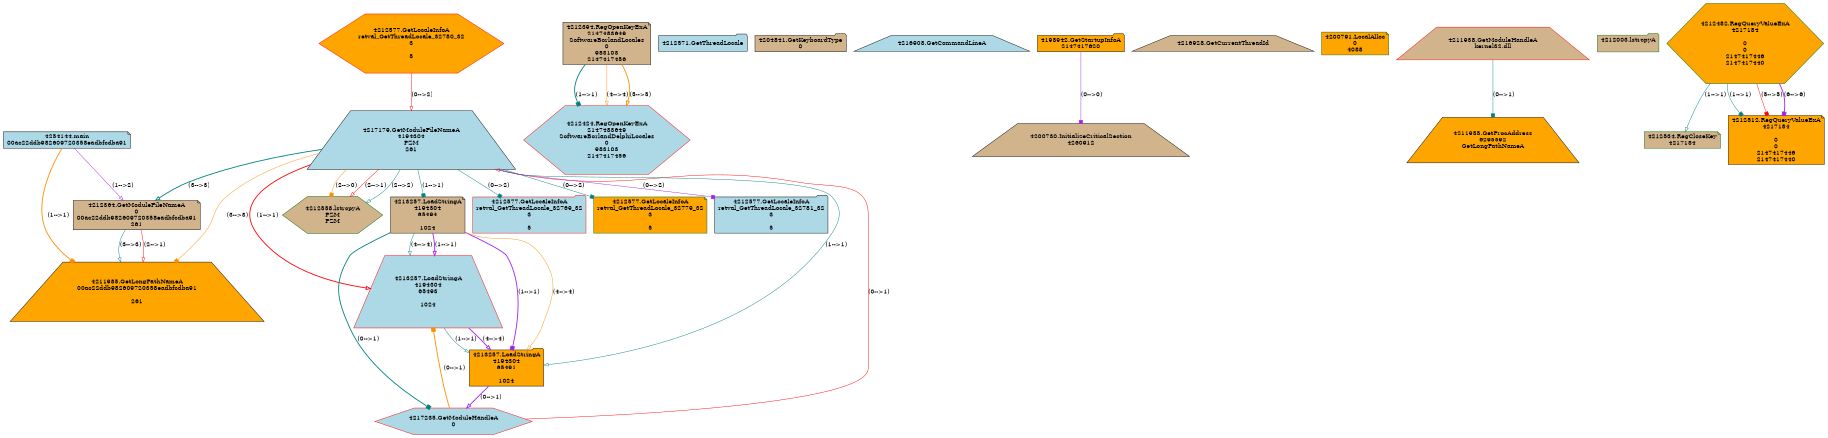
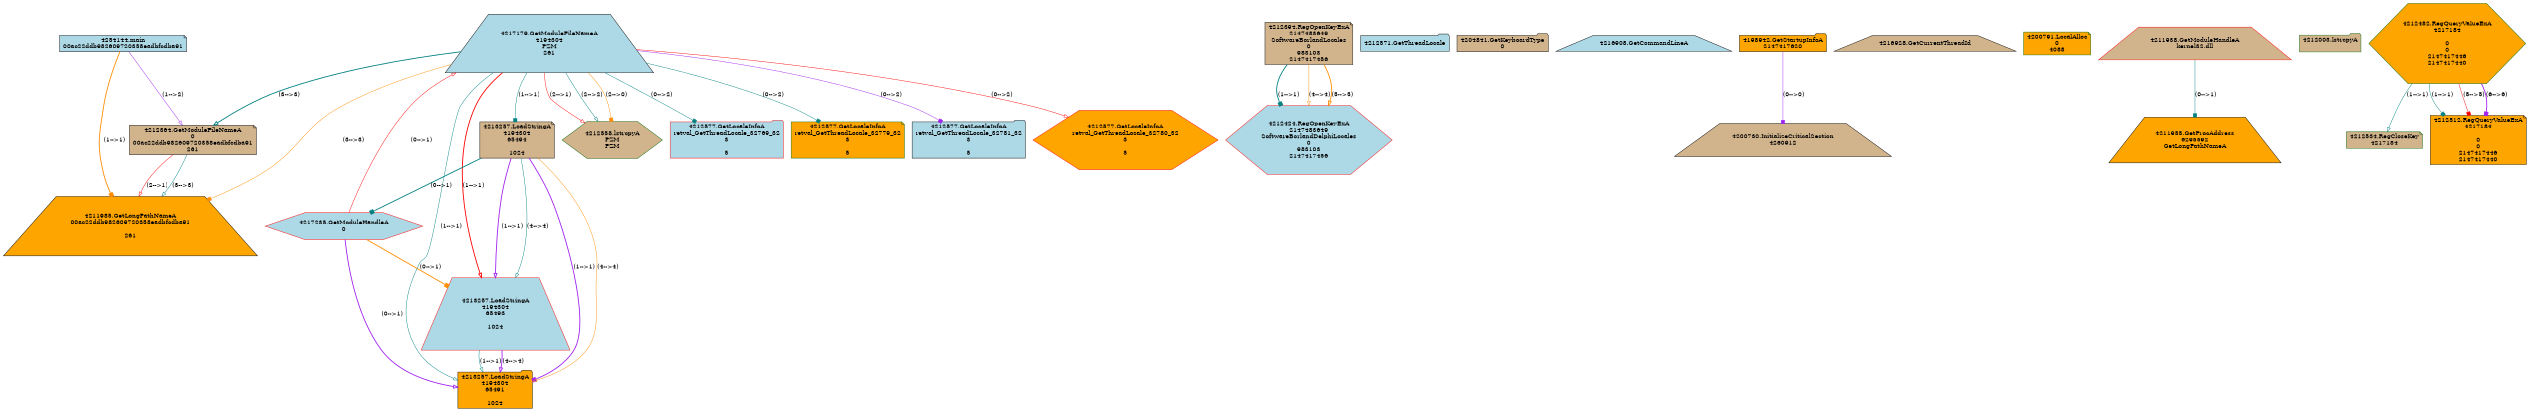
  digraph {
    node [color=black fillcolor=tan shape=note style=filled]
    edge [arrowhead=onormal color=teal style=solid]
    n1 [fillcolor=lightblue label="4254144.main\n00ac22ddb982609720358eadbfcdba91"]
    n2 [label="4212364.GetModuleFileNameA\n0\n00ac22ddb982609720358eadbfcdba91\n261"]
    n3 [fillcolor=orange label="4211985.GetLongPathNameA\n00ac22ddb982609720358eadbfcdba91\n\n261" shape=trapezium]
    n4 [color=red fillcolor=lightblue label="4217235.GetModuleHandleA\n0" shape=hexagon]
    n5 [fillcolor=lightblue label="4217179.GetModuleFileNameA\n4194304\nPZM\n261" shape=trapezium]
    n6 [color=red fillcolor=lightblue label="4213257.LoadStringA\n4194304\n65493\n\n1024" shape=trapezium]
    n7 [fillcolor=orange label="4213257.LoadStringA\n4194304\n65491\n\n1024" shape=folder]
    n8 [label="4213257.LoadStringA\n4194304\n65494\n\n1024"]
    n9 [color=darkgreen label="4212558.lstrcpyA\nPZM\nPZM" shape=hexagon]
    n10 [color=red fillcolor=lightblue label="4212577.GetLocaleInfoA\nretval_GetThreadLocale_32769_32\n3\n\n5" shape=folder]
    n11 [color=darkgreen fillcolor=orange label="4212577.GetLocaleInfoA\nretval_GetThreadLocale_32779_32\n3\n\n5"]
    n12 [fillcolor=lightblue label="4212577.GetLocaleInfoA\nretval_GetThreadLocale_32781_32\n3\n\n5" shape=folder]
    n13 [color=red fillcolor=orange label="4212577.GetLocaleInfoA\nretval_GetThreadLocale_32780_32\n3\n\n5" shape=hexagon]
    n14 [label="4212394.RegOpenKeyExA\n2147483649\nSoftware\Borland\Locales\n0\n983103\n2147417456"]
    n15 [color=red fillcolor=lightblue label="4212424.RegOpenKeyExA\n2147483649\nSoftware\Borland\Delphi\Locales\n0\n983103\n2147417456" shape=hexagon]
    n16 [fillcolor=lightblue label="4212571.GetThreadLocale\n" shape=folder]
    n17 [label="4204841.GetKeyboardType\n0" shape=folder]
    n18 [fillcolor=lightblue label="4216908.GetCommandLineA\n" shape=trapezium]
    n19 [fillcolor=orange label="4198942.GetStartupInfoA\n2147417620" shape=folder]
    n20 [label="4200730.InitializeCriticalSection\n4260912" shape=trapezium]
    n21 [label="4216928.GetCurrentThreadId\n" shape=trapezium]
    n22 [color=darkgreen fillcolor=orange label="4200791.LocalAlloc\n0\n4088"]
    n23 [color=red label="4211938.GetModuleHandleA\nkernel32.dll" shape=trapezium]
    n24 [fillcolor=orange label="4211955.GetProcAddress\n6295592\nGetLongPathNameA" shape=trapezium]
    n25 [color=darkgreen label="4212003.lstrcpyA\n\n" shape=folder]
    n26 [color=darkgreen fillcolor=orange label="4212482.RegQueryValueExA\n4217184\n\n0\n0\n2147417446\n2147417440" shape=hexagon]
    n27 [color=darkgreen label="4212534.RegCloseKey\n4217184"]
    n28 [fillcolor=orange label="4212512.RegQueryValueExA\n4217184\n\n0\n0\n2147417446\n2147417440"]
    n1 -> n2 [color=purple label="(1-->2)"]
    n1 -> n3 [arrowhead=box color=darkorange label="(1-->1)" style=bold]
    n2 -> n3 [color=red label="(2-->1)"]
    n2 -> n3 [label="(3-->3)"]
    n4 -> n5 [color=red label="(0-->1)"]
    n4 -> n6 [arrowhead=box color=darkorange label="(0-->1)" style=bold]
-   n7 -> n4 [color=purple label="(0-->1)" style=bold]
+   n4 -> n7 [color=purple label="(0-->1)" style=bold]
    n5 -> n2 [label="(3-->3)" style=bold]
    n5 -> n3 [arrowhead=box color=darkorange label="(3-->3)"]
    n5 -> n6 [color=red label="(1-->1)" style=bold]
    n5 -> n7 [label="(1-->1)"]
    n5 -> n8 [arrowhead=box label="(1-->1)"]
    n5 -> n9 [color=red label="(2-->1)"]
    n5 -> n9 [label="(2-->2)"]
    n5 -> n9 [arrowhead=box color=darkorange label="(2-->0)"]
    n5 -> n10 [arrowhead=box label="(0-->2)"]
    n5 -> n11 [arrowhead=box label="(0-->2)"]
    n5 -> n12 [arrowhead=box color=purple label="(0-->2)"]
-   n13 -> n5 [color=red label="(0-->2)"]
+   n5 -> n13 [color=red label="(0-->2)"]
    n6 -> n7 [label="(1-->1)"]
    n6 -> n7 [color=purple label="(4-->4)" style=bold]
    n8 -> n4 [arrowhead=box label="(0-->1)" style=bold]
    n8 -> n6 [color=purple label="(1-->1)" style=bold]
    n8 -> n6 [label="(4-->4)"]
    n8 -> n7 [arrowhead=box color=purple label="(1-->1)" style=bold]
    n8 -> n7 [color=darkorange label="(4-->4)"]
    n14 -> n15 [arrowhead=box label="(1-->1)" style=bold]
    n14 -> n15 [color=darkorange label="(4-->4)"]
    n14 -> n15 [color=darkorange label="(5-->5)" style=bold]
    n19 -> n20 [arrowhead=box color=purple label="(0-->0)"]
    n23 -> n24 [arrowhead=box label="(0-->1)"]
    n26 -> n27 [label="(1-->1)"]
    n26 -> n28 [arrowhead=box label="(1-->1)"]
    n26 -> n28 [arrowhead=box color=red label="(5-->5)"]
    n26 -> n28 [arrowhead=box color=purple label="(6-->6)" style=bold]
  }
